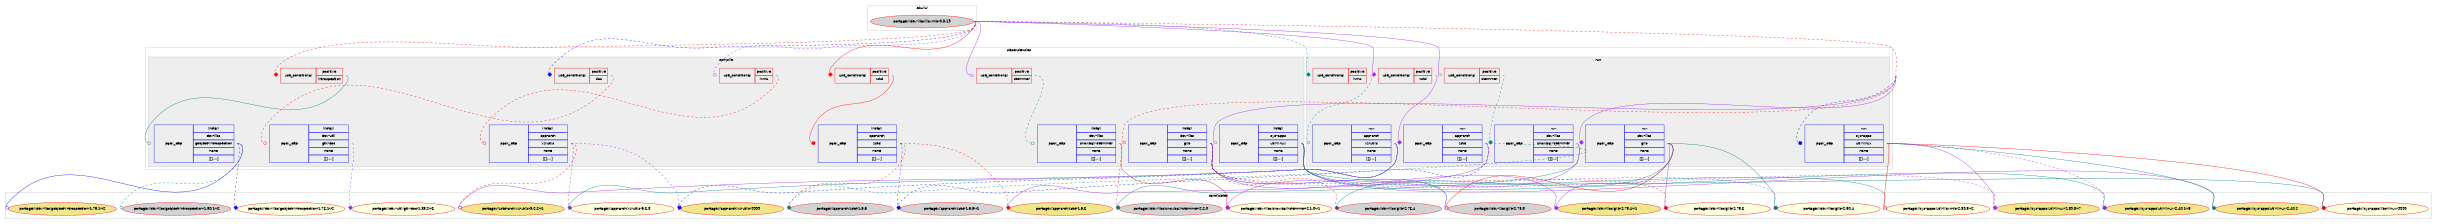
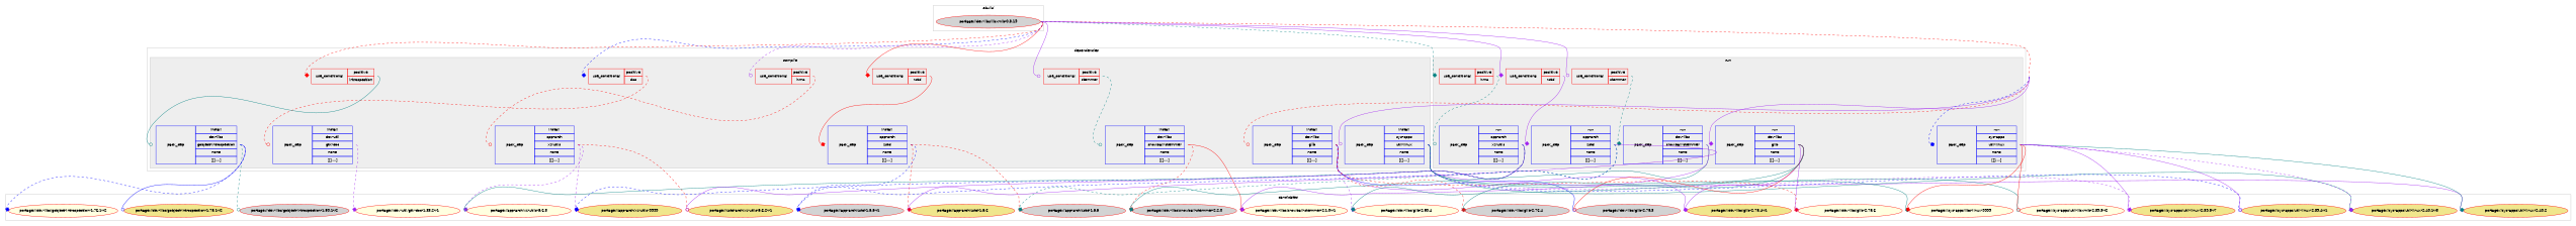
  digraph {
    compound=true
    concentrate=true
    fontname=Helvetica
    fontsize=10
    newrank=true
    rankdir=TB
    ranksep=1.5
    node [color=red fontname=Helvetica fontsize=10 style=filled]
    edge [arrowhead=box color=purple headport=w style=solid tailport=e weight=100]
    n1 [fillcolor=lightgrey label="portage://dev-libs/libxmlb-0.3.19" width=4]
    n2 [color=blue label=<<TABLE BORDER="0" CELLBORDER="1" CELLSPACING="0" CELLPADDING="4" WIDTH="220"><TR><TD ROWSPAN="6" CELLPADDING="30">pack_dep</TD></TR><TR><TD WIDTH="110">install</TD></TR><TR><TD>dev-util</TD></TR><TR><TD>gtk-doc</TD></TR><TR><TD>none</TD></TR><TR><TD>[[],,,,]</TD></TR></TABLE>> shape=none style=""]
    n3 [label=<<TABLE BORDER="0" CELLBORDER="1" CELLSPACING="0" CELLPADDING="4"><TR><TD ROWSPAN="3" CELLPADDING="10">use_conditional</TD></TR><TR><TD>positive</TD></TR><TR><TD>doc</TD></TR></TABLE>> shape=none style=""]
    n4 [color=blue label=<<TABLE BORDER="0" CELLBORDER="1" CELLSPACING="0" CELLPADDING="4" WIDTH="220"><TR><TD ROWSPAN="6" CELLPADDING="30">pack_dep</TD></TR><TR><TD WIDTH="110">install</TD></TR><TR><TD>dev-libs</TD></TR><TR><TD>gobject-introspection</TD></TR><TR><TD>none</TD></TR><TR><TD>[[],,,,]</TD></TR></TABLE>> shape=none style=""]
    n5 [label=<<TABLE BORDER="0" CELLBORDER="1" CELLSPACING="0" CELLPADDING="4"><TR><TD ROWSPAN="3" CELLPADDING="10">use_conditional</TD></TR><TR><TD>positive</TD></TR><TR><TD>introspection</TD></TR></TABLE>> shape=none style=""]
    n6 [color=blue label=<<TABLE BORDER="0" CELLBORDER="1" CELLSPACING="0" CELLPADDING="4" WIDTH="220"><TR><TD ROWSPAN="6" CELLPADDING="30">pack_dep</TD></TR><TR><TD WIDTH="110">install</TD></TR><TR><TD>app-arch</TD></TR><TR><TD>xz-utils</TD></TR><TR><TD>none</TD></TR><TR><TD>[[],,,,]</TD></TR></TABLE>> shape=none style=""]
    n7 [label=<<TABLE BORDER="0" CELLBORDER="1" CELLSPACING="0" CELLPADDING="4"><TR><TD ROWSPAN="3" CELLPADDING="10">use_conditional</TD></TR><TR><TD>positive</TD></TR><TR><TD>lzma</TD></TR></TABLE>> shape=none style=""]
    n8 [color=blue label=<<TABLE BORDER="0" CELLBORDER="1" CELLSPACING="0" CELLPADDING="4" WIDTH="220"><TR><TD ROWSPAN="6" CELLPADDING="30">pack_dep</TD></TR><TR><TD WIDTH="110">install</TD></TR><TR><TD>dev-libs</TD></TR><TR><TD>snowball-stemmer</TD></TR><TR><TD>none</TD></TR><TR><TD>[[],,,,]</TD></TR></TABLE>> shape=none style=""]
    n9 [label=<<TABLE BORDER="0" CELLBORDER="1" CELLSPACING="0" CELLPADDING="4"><TR><TD ROWSPAN="3" CELLPADDING="10">use_conditional</TD></TR><TR><TD>positive</TD></TR><TR><TD>stemmer</TD></TR></TABLE>> shape=none style=""]
    n10 [color=blue label=<<TABLE BORDER="0" CELLBORDER="1" CELLSPACING="0" CELLPADDING="4" WIDTH="220"><TR><TD ROWSPAN="6" CELLPADDING="30">pack_dep</TD></TR><TR><TD WIDTH="110">install</TD></TR><TR><TD>app-arch</TD></TR><TR><TD>zstd</TD></TR><TR><TD>none</TD></TR><TR><TD>[[],,,,]</TD></TR></TABLE>> shape=none style=""]
    n11 [label=<<TABLE BORDER="0" CELLBORDER="1" CELLSPACING="0" CELLPADDING="4"><TR><TD ROWSPAN="3" CELLPADDING="10">use_conditional</TD></TR><TR><TD>positive</TD></TR><TR><TD>zstd</TD></TR></TABLE>> shape=none style=""]
    n12 [color=blue label=<<TABLE BORDER="0" CELLBORDER="1" CELLSPACING="0" CELLPADDING="4" WIDTH="220"><TR><TD ROWSPAN="6" CELLPADDING="30">pack_dep</TD></TR><TR><TD WIDTH="110">install</TD></TR><TR><TD>dev-libs</TD></TR><TR><TD>glib</TD></TR><TR><TD>none</TD></TR><TR><TD>[[],,,,]</TD></TR></TABLE>> shape=none style=""]
    n13 [color=blue label=<<TABLE BORDER="0" CELLBORDER="1" CELLSPACING="0" CELLPADDING="4" WIDTH="220"><TR><TD ROWSPAN="6" CELLPADDING="30">pack_dep</TD></TR><TR><TD WIDTH="110">install</TD></TR><TR><TD>sys-apps</TD></TR><TR><TD>util-linux</TD></TR><TR><TD>none</TD></TR><TR><TD>[[],,,,]</TD></TR></TABLE>> shape=none style=""]
    n14 [color=blue label=<<TABLE BORDER="0" CELLBORDER="1" CELLSPACING="0" CELLPADDING="4" WIDTH="220"><TR><TD ROWSPAN="6" CELLPADDING="30">pack_dep</TD></TR><TR><TD WIDTH="110">run</TD></TR><TR><TD>app-arch</TD></TR><TR><TD>xz-utils</TD></TR><TR><TD>none</TD></TR><TR><TD>[[],,,,]</TD></TR></TABLE>> shape=none style=""]
    n15 [label=<<TABLE BORDER="0" CELLBORDER="1" CELLSPACING="0" CELLPADDING="4"><TR><TD ROWSPAN="3" CELLPADDING="10">use_conditional</TD></TR><TR><TD>positive</TD></TR><TR><TD>lzma</TD></TR></TABLE>> shape=none style=""]
    n16 [color=blue label=<<TABLE BORDER="0" CELLBORDER="1" CELLSPACING="0" CELLPADDING="4" WIDTH="220"><TR><TD ROWSPAN="6" CELLPADDING="30">pack_dep</TD></TR><TR><TD WIDTH="110">run</TD></TR><TR><TD>dev-libs</TD></TR><TR><TD>snowball-stemmer</TD></TR><TR><TD>none</TD></TR><TR><TD>[[],,,,]</TD></TR></TABLE>> shape=none style=""]
    n17 [label=<<TABLE BORDER="0" CELLBORDER="1" CELLSPACING="0" CELLPADDING="4"><TR><TD ROWSPAN="3" CELLPADDING="10">use_conditional</TD></TR><TR><TD>positive</TD></TR><TR><TD>stemmer</TD></TR></TABLE>> shape=none style=""]
    n18 [color=blue label=<<TABLE BORDER="0" CELLBORDER="1" CELLSPACING="0" CELLPADDING="4" WIDTH="220"><TR><TD ROWSPAN="6" CELLPADDING="30">pack_dep</TD></TR><TR><TD WIDTH="110">run</TD></TR><TR><TD>app-arch</TD></TR><TR><TD>zstd</TD></TR><TR><TD>none</TD></TR><TR><TD>[[],,,,]</TD></TR></TABLE>> shape=none style=""]
    n19 [label=<<TABLE BORDER="0" CELLBORDER="1" CELLSPACING="0" CELLPADDING="4"><TR><TD ROWSPAN="3" CELLPADDING="10">use_conditional</TD></TR><TR><TD>positive</TD></TR><TR><TD>zstd</TD></TR></TABLE>> shape=none style=""]
    n20 [color=blue label=<<TABLE BORDER="0" CELLBORDER="1" CELLSPACING="0" CELLPADDING="4" WIDTH="220"><TR><TD ROWSPAN="6" CELLPADDING="30">pack_dep</TD></TR><TR><TD WIDTH="110">run</TD></TR><TR><TD>dev-libs</TD></TR><TR><TD>glib</TD></TR><TR><TD>none</TD></TR><TR><TD>[[],,,,]</TD></TR></TABLE>> shape=none style=""]
    n21 [color=blue label=<<TABLE BORDER="0" CELLBORDER="1" CELLSPACING="0" CELLPADDING="4" WIDTH="220"><TR><TD ROWSPAN="6" CELLPADDING="30">pack_dep</TD></TR><TR><TD WIDTH="110">run</TD></TR><TR><TD>sys-apps</TD></TR><TR><TD>util-linux</TD></TR><TR><TD>none</TD></TR><TR><TD>[[],,,,]</TD></TR></TABLE>> shape=none style=""]
    n22 [fillcolor=lightyellow label="portage://dev-libs/glib-2.80.4" width=4]
    n23 [fillcolor=lightyellow label="portage://dev-libs/glib-2.78.6" width=4]
    n24 [fillcolor=khaki label="portage://dev-libs/glib-2.78.4-r1" width=4]
    n25 [fillcolor=lightgrey label="portage://dev-libs/glib-2.78.3" width=4]
    n26 [fillcolor=lightgrey label="portage://dev-libs/glib-2.76.4" width=4]
    n27 [fillcolor=lightgrey label="portage://dev-libs/gobject-introspection-1.80.1-r2" width=4]
    n28 [fillcolor=khaki label="portage://dev-libs/gobject-introspection-1.78.1-r2" width=4]
    n29 [fillcolor=lightyellow label="portage://dev-libs/gobject-introspection-1.76.1-r2" width=4]
-   n30 [fillcolor=lightyellow label="portage://dev-util/gtk-doc-1.33.2-r6" width=4]
+   n30 [fillcolor=lightyellow label="portage://dev-util/gtk-doc-1.33.2-r1" width=4]
    n31 [fillcolor=khaki label="portage://app-arch/xz-utils-9999" width=4]
    n32 [fillcolor=lightyellow label="portage://app-arch/xz-utils-5.6.3" width=4]
    n33 [fillcolor=khaki label="portage://zstd-arch/xz-utils-5.6.2-r1" width=4]
    n34 [fillcolor=lightgrey label="portage://dev-libs/snowball-stemmer-2.2.0" width=4]
    n35 [fillcolor=lightyellow label="portage://dev-libs/snowball-stemmer-2.1.0-r1" width=4]
    n36 [fillcolor=khaki label="portage://app-arch/zstd-1.5.6" width=4]
    n37 [fillcolor=lightgrey label="portage://app-arch/zstd-1.5.5-r1" width=4]
    n38 [fillcolor=lightgrey label="portage://app-arch/zstd-1.5.5" width=4]
    n39 [fillcolor=lightyellow label="portage://sys-apps/libs-linux-9999" width=4]
    n40 [fillcolor=khaki label="portage://sys-apps/util-linux-2.40.2" width=4]
    n41 [fillcolor=khaki label="portage://sys-apps/util-linux-2.40.1-r3" width=4]
+   n42 [fillcolor=khaki label="portage://sys-apps/util-linux-2.39.4-r1" width=4]
    n43 [fillcolor=khaki label="portage://sys-apps/util-linux-2.39.3-r7" width=4]
    n44 [fillcolor=lightyellow label="portage://sys-apps/util-libxmlb-2.39.3-r2" width=4]
    subgraph cluster_1 {
      color=gray
      label=<<i>ebuild</i>>
      n1
    }
    subgraph cluster_2 {
      color=gray
      label=<<i>dependencies</i>>
      subgraph cluster_3 {
        color=gray
        fillcolor="#eeeeee"
        label=<<i>compile</i>>
        style=filled
        subgraph sub_4 {
          color=gray
          fillcolor="#eeeeee"
          label=<<i>compile</i>>
          style=filled
          n5
          subgraph sub_5 {
            color=gray
            fillcolor="#eeeeee"
            label=<<i>compile</i>>
            style=filled
            n4
          }
        }
        subgraph sub_6 {
          color=gray
          fillcolor="#eeeeee"
          label=<<i>compile</i>>
          style=filled
          n3
          subgraph sub_7 {
            color=gray
            fillcolor="#eeeeee"
            label=<<i>compile</i>>
            style=filled
            n2
          }
        }
        subgraph sub_8 {
          color=gray
          fillcolor="#eeeeee"
          label=<<i>compile</i>>
          style=filled
          n7
          subgraph sub_9 {
            color=gray
            fillcolor="#eeeeee"
            label=<<i>compile</i>>
            style=filled
            n6
          }
        }
        subgraph sub_10 {
          color=gray
          fillcolor="#eeeeee"
          label=<<i>compile</i>>
          style=filled
          n9
          subgraph sub_11 {
            color=gray
            fillcolor="#eeeeee"
            label=<<i>compile</i>>
            style=filled
            n8
          }
        }
        subgraph sub_12 {
          color=gray
          fillcolor="#eeeeee"
          label=<<i>compile</i>>
          style=filled
          n11
          subgraph sub_13 {
            color=gray
            fillcolor="#eeeeee"
            label=<<i>compile</i>>
            style=filled
            n10
          }
        }
        subgraph sub_14 {
          color=gray
          fillcolor="#eeeeee"
          label=<<i>compile</i>>
          style=filled
          n12
        }
        subgraph sub_15 {
          color=gray
          fillcolor="#eeeeee"
          label=<<i>compile</i>>
          style=filled
          n13
        }
      }
      subgraph cluster_16 {
        color=gray
        fillcolor="#eeeeee"
        label=<<i>compile and run</i>>
        style=filled
      }
      subgraph cluster_17 {
        color=gray
        fillcolor="#eeeeee"
        label=<<i>run</i>>
        style=filled
        subgraph sub_18 {
          color=gray
          fillcolor="#eeeeee"
          label=<<i>run</i>>
          style=filled
          n15
          subgraph sub_19 {
            color=gray
            fillcolor="#eeeeee"
            label=<<i>run</i>>
            style=filled
            n14
          }
        }
        subgraph sub_20 {
          color=gray
          fillcolor="#eeeeee"
          label=<<i>run</i>>
          style=filled
          n17
          subgraph sub_21 {
            color=gray
            fillcolor="#eeeeee"
            label=<<i>run</i>>
            style=filled
            n16
          }
        }
        subgraph sub_22 {
          color=gray
          fillcolor="#eeeeee"
          label=<<i>run</i>>
          style=filled
          n19
          subgraph sub_23 {
            color=gray
            fillcolor="#eeeeee"
            label=<<i>run</i>>
            style=filled
            n18
          }
        }
        subgraph sub_24 {
          color=gray
          fillcolor="#eeeeee"
          label=<<i>run</i>>
          style=filled
          n20
        }
        subgraph sub_25 {
          color=gray
          fillcolor="#eeeeee"
          label=<<i>run</i>>
          style=filled
          n21
        }
      }
    }
    subgraph cluster_26 {
      color=gray
      label=<<i>candidates</i>>
      rank=same
      subgraph sub_27 {
        color=black
        label=<<i>candidates</i>>
        nodesep=1
        rank=same
        n22
        n23
        n24
        n25
        n26
      }
      subgraph sub_28 {
        color=black
        label=<<i>candidates</i>>
        nodesep=1
        rank=same
        n27
        n28
        n29
      }
      subgraph sub_29 {
        color=black
        label=<<i>candidates</i>>
        nodesep=1
        rank=same
        n30
      }
      subgraph sub_30 {
        color=black
        label=<<i>candidates</i>>
        nodesep=1
        rank=same
        n31
        n32
        n33
      }
      subgraph sub_31 {
        color=black
        label=<<i>candidates</i>>
        nodesep=1
        rank=same
        n34
        n35
      }
      subgraph sub_32 {
        color=black
        label=<<i>candidates</i>>
        nodesep=1
        rank=same
        n36
        n37
        n38
      }
      subgraph sub_33 {
        color=black
        label=<<i>candidates</i>>
        nodesep=1
        rank=same
        n39
        n40
        n41
+       n42
        n43
        n44
      }
      subgraph sub_34 {
        color=black
        label=<<i>candidates</i>>
        nodesep=1
        rank=same
        n31
        n32
        n33
      }
      subgraph sub_35 {
        color=black
        label=<<i>candidates</i>>
        nodesep=1
        rank=same
        n34
        n35
      }
      subgraph sub_36 {
        color=black
        label=<<i>candidates</i>>
        nodesep=1
        rank=same
        n36
        n37
        n38
      }
      subgraph sub_37 {
        color=black
        label=<<i>candidates</i>>
        nodesep=1
        rank=same
        n22
        n23
        n24
        n25
        n26
      }
      subgraph sub_38 {
        color=black
        label=<<i>candidates</i>>
        nodesep=1
        rank=same
        n39
        n40
        n41
+       n42
        n43
        n44
      }
    }
    n1 -> n3 [color=blue style=dashed weight=20]
    n1 -> n5 [color=red style=dashed weight=20]
    n1 -> n7 [arrowhead=odot style=dashed weight=20]
    n1 -> n9 [arrowhead=odot weight=20]
    n1 -> n11 [color=red weight=20]
    n1 -> n12 [arrowhead=odot color=red style=dashed weight=20]
    n1 -> n13 [arrowhead=odot weight=20]
    n1 -> n15 [color=teal style=dashed weight=20]
    n1 -> n17 [arrowhead=odot weight=20]
    n1 -> n19 [weight=20]
    n1 -> n20 [weight=20]
    n1 -> n21 [color=blue style=dashed weight=20]
    n2 -> n30 [style=dashed]
    n3 -> n2 [arrowhead=odot color=red style=dashed weight=20]
    n4 -> n27 [arrowhead=odot color=teal style=dashed]
    n4 -> n28 [arrowhead=odot color=blue]
    n4 -> n29 [color=blue style=dashed]
    n5 -> n4 [arrowhead=odot color=teal weight=20]
    n6 -> n31 [style=dashed]
    n6 -> n32 [style=dashed]
    n6 -> n33 [arrowhead=odot color=red style=dashed]
    n7 -> n6 [arrowhead=odot color=red style=dashed weight=20]
    n8 -> n34 [color=red style=dashed]
    n8 -> n35 [color=red]
    n9 -> n8 [arrowhead=odot color=teal style=dashed weight=20]
    n10 -> n36 [color=red style=dashed]
    n10 -> n37 [color=blue style=dashed]
    n10 -> n38 [arrowhead=odot color=red style=dashed]
    n11 -> n10 [color=red weight=20]
    n12 -> n22 [style=dashed]
    n12 -> n23 [color=red style=dashed]
    n12 -> n24
    n12 -> n25 [arrowhead=odot color=blue]
    n12 -> n26 [color=red style=dashed]
    n13 -> n39 [color=teal]
    n13 -> n40 [arrowhead=odot]
    n13 -> n41 [color=teal]
+   n13 -> n42 [arrowhead=odot color=blue style=dashed]
    n13 -> n43 [arrowhead=odot style=dashed]
    n13 -> n44 [arrowhead=odot color=teal]
    n14 -> n31 [color=blue style=dashed]
    n14 -> n32 [arrowhead=odot color=teal]
    n14 -> n33 [arrowhead=odot]
    n15 -> n14 [arrowhead=odot color=teal style=dashed weight=20]
    n16 -> n34 [color=teal]
    n16 -> n35
    n17 -> n16 [color=teal style=dashed weight=20]
    n18 -> n36 [arrowhead=odot]
    n18 -> n37 [arrowhead=odot color=blue style=dashed]
    n18 -> n38 [color=teal style=dashed]
    n19 -> n18 [weight=20]
    n20 -> n22 [color=teal]
    n20 -> n23 [arrowhead=odot]
    n20 -> n24 [arrowhead=odot]
    n20 -> n25 [arrowhead=odot color=red]
    n20 -> n26 [arrowhead=odot color=teal]
    n21 -> n39 [color=red]
    n21 -> n40 [color=teal]
    n21 -> n41 [style=dashed]
+   n21 -> n42 [arrowhead=odot]
    n21 -> n43
    n21 -> n44 [arrowhead=odot color=red]
  }
